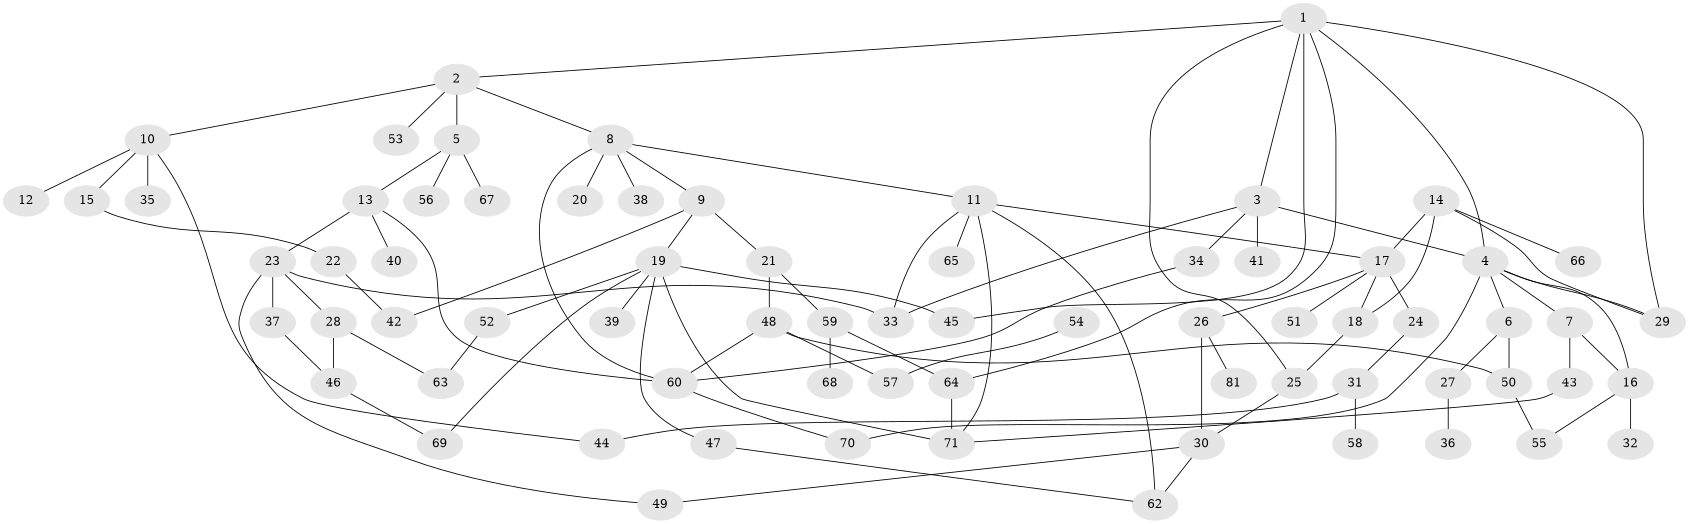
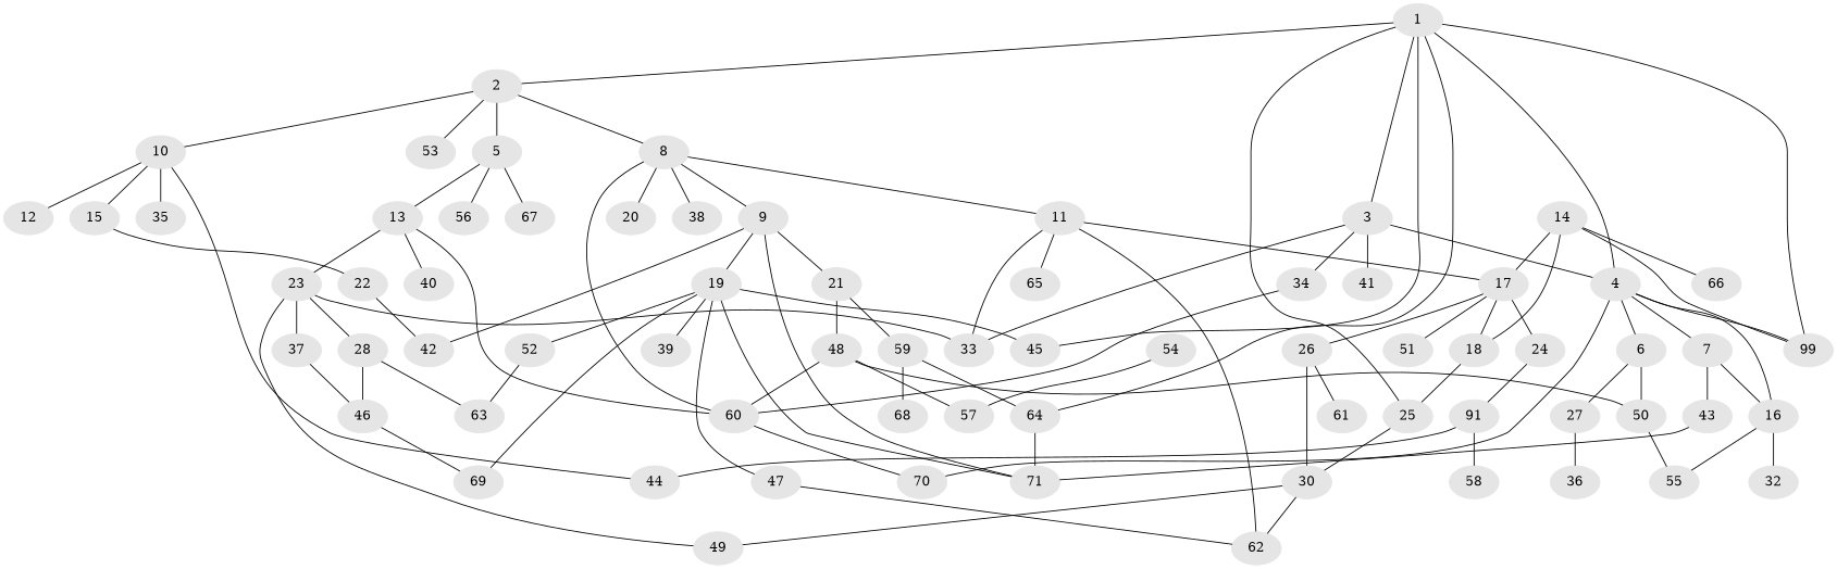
  graph {
    node [color=gray90 style=filled]
    1
    2
    3
    4
    25
-   29
+   29 [label=99]
    45
    64
    5
    8
    10
    53
    33
    34
    41
    6
    7
    16
    70
    30
    71
    13
    56
    67
    9
    11
    20
    38
    60
    12
    15
    35
    44
    27
    50
    43
    32
    55
    23
    40
    36
    19
    21
    42
    17
    62
    65
    14
    18
    66
    39
    47
    52
    69
    48
    59
    22
    24
    26
    51
    28
    37
    49
    54
    57
-   31
-   61 [label=81]
+   31 [label=91]
+   61
    63
    68
    46
    58
    1 -- 2
    1 -- 3
    1 -- 4
    1 -- 25
    1 -- 29
    1 -- 45
    1 -- 64
    2 -- 5
    2 -- 8
    2 -- 10
    2 -- 53
    3 -- 4
    3 -- 33
    3 -- 34
    3 -- 41
    4 -- 29
    4 -- 6
    4 -- 7
    4 -- 16
    4 -- 70
    25 -- 30
    64 -- 71
    5 -- 13
    5 -- 56
    5 -- 67
    8 -- 9
    8 -- 11
    8 -- 20
    8 -- 38
    8 -- 60
    10 -- 12
    10 -- 15
    10 -- 35
    10 -- 44
    34 -- 60
    6 -- 27
    6 -- 50
    7 -- 16
    7 -- 43
    16 -- 32
    16 -- 55
    30 -- 62
    30 -- 49
    13 -- 60
    13 -- 23
    13 -- 40
-   11 -- 71
+   9 -- 71
    9 -- 19
    9 -- 21
    9 -- 42
    11 -- 33
    11 -- 17
    11 -- 62
    11 -- 65
    60 -- 70
    15 -- 22
    27 -- 36
    50 -- 55
    43 -- 71
    23 -- 33
    23 -- 28
    23 -- 37
    23 -- 49
    19 -- 45
    19 -- 71
    19 -- 39
    19 -- 47
    19 -- 52
    19 -- 69
    21 -- 48
    21 -- 59
    17 -- 18
    17 -- 24
    17 -- 26
    17 -- 51
    14 -- 29
    14 -- 17
    14 -- 18
    14 -- 66
    18 -- 25
    47 -- 62
    52 -- 63
    48 -- 60
    48 -- 50
    48 -- 57
    59 -- 64
    59 -- 68
    22 -- 42
    24 -- 31
    26 -- 30
    26 -- 61
    28 -- 63
    28 -- 46
    37 -- 46
    54 -- 57
    31 -- 44
    31 -- 58
    46 -- 69
  }
